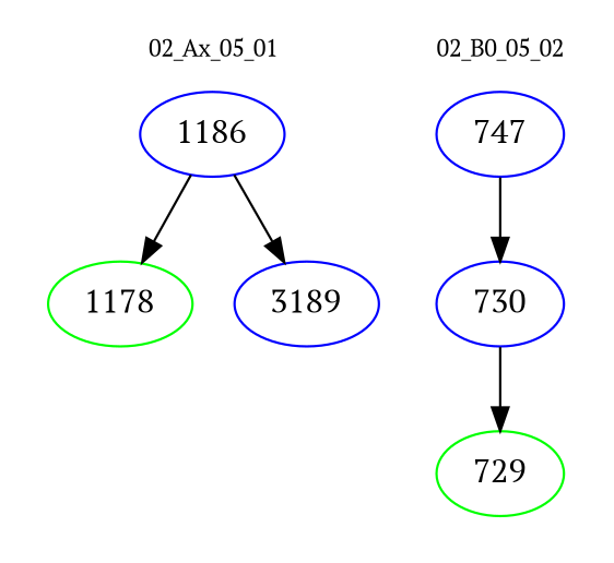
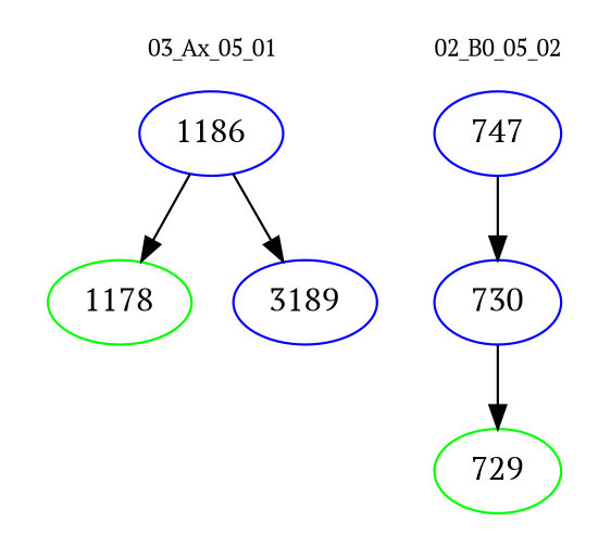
  digraph {
    fontname="PT Serif"
    node [color=blue fontname="PT Serif"]
    edge [color=black fontname="PT Serif"]
    n1 [label=1186]
    n2 [color=green label=1178]
    n3 [label=3189]
    n4 [label=730]
    n5 [color=green label=729]
    n6 [label=747]
    subgraph cluster_1 {
      color=white
      fontsize=10
-     label="02_Ax_05_01"
+     label="03_Ax_05_01"
      n1
      n2
      n3
    }
    subgraph cluster_2 {
      color=white
      fontsize=10
      label="02_B0_05_02"
      n4
      n5
      n6
    }
    n1 -> n2
    n1 -> n3
    n4 -> n5
    n6 -> n4
  }
